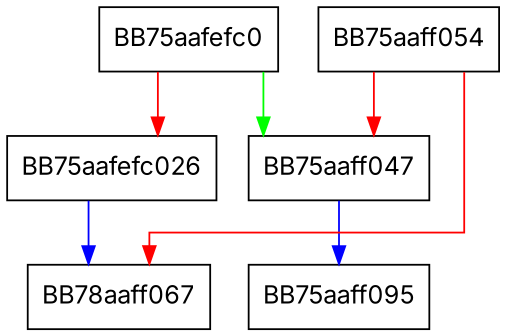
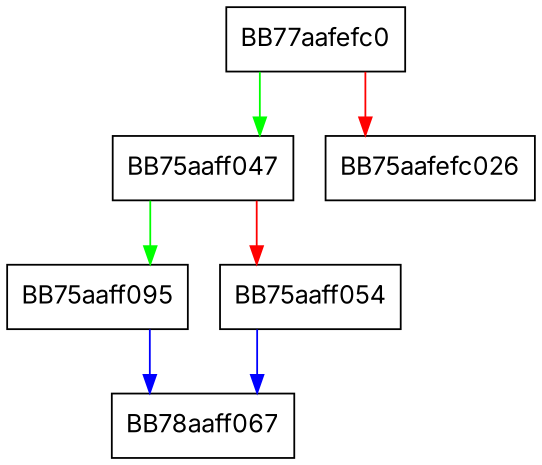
  digraph {
    fontname=Inter
    splines=ortho
    node [fontname=Inter shape=box]
    edge [color=green fontname=Inter]
    n1 [label=BB75aaff047]
-   BB75aafefc0
+   BB75aafefc0 [label=BB77aafefc0]
    n3 [label=BB75aafefc026]
    BB75aaff095
    BB75aaff054
    n6 [label=BB78aaff067]
-   n1 -> BB75aaff095 [color=blue]
-   BB75aaff054 -> n1 [color=red]
+   n1 -> BB75aaff095
+   n1 -> BB75aaff054 [color=red]
    BB75aafefc0 -> n1
    BB75aafefc0 -> n3 [color=red]
-   n3 -> n6 [color=blue]
-   BB75aaff054 -> n6 [color=red]
+   BB75aaff095 -> n6 [color=blue]
+   BB75aaff054 -> n6 [color=blue]
  }
